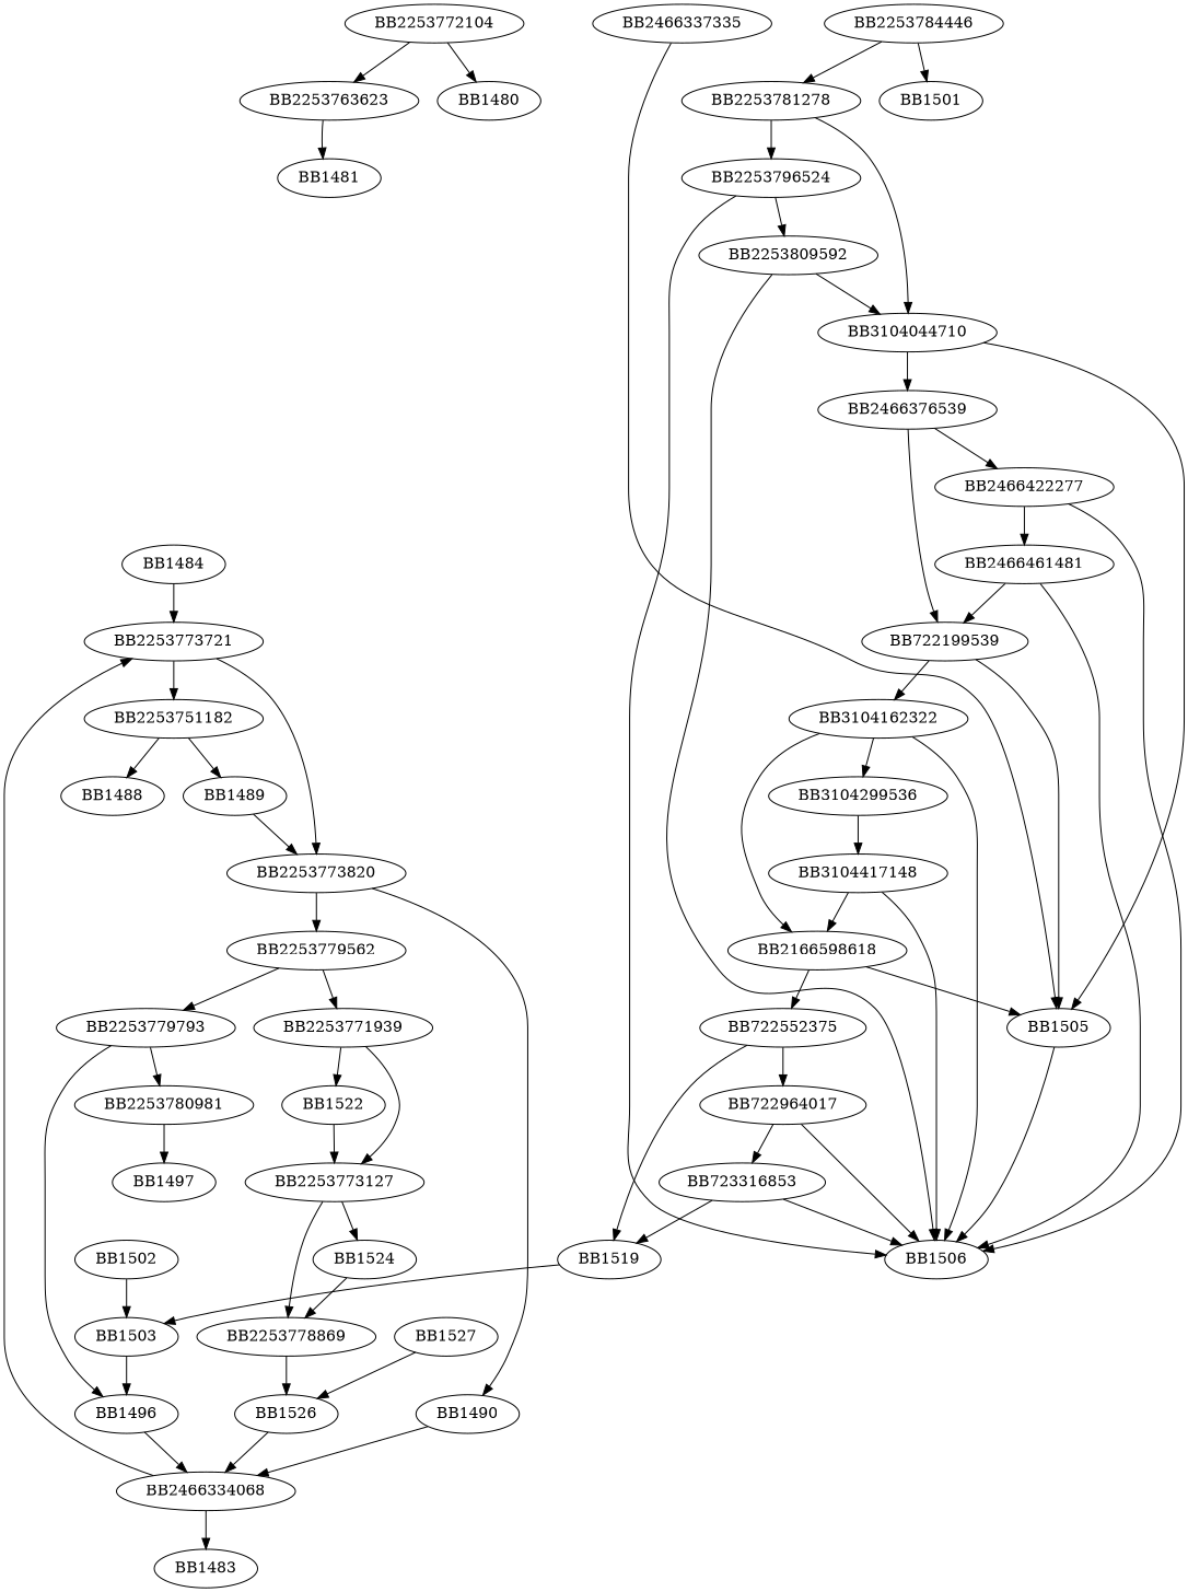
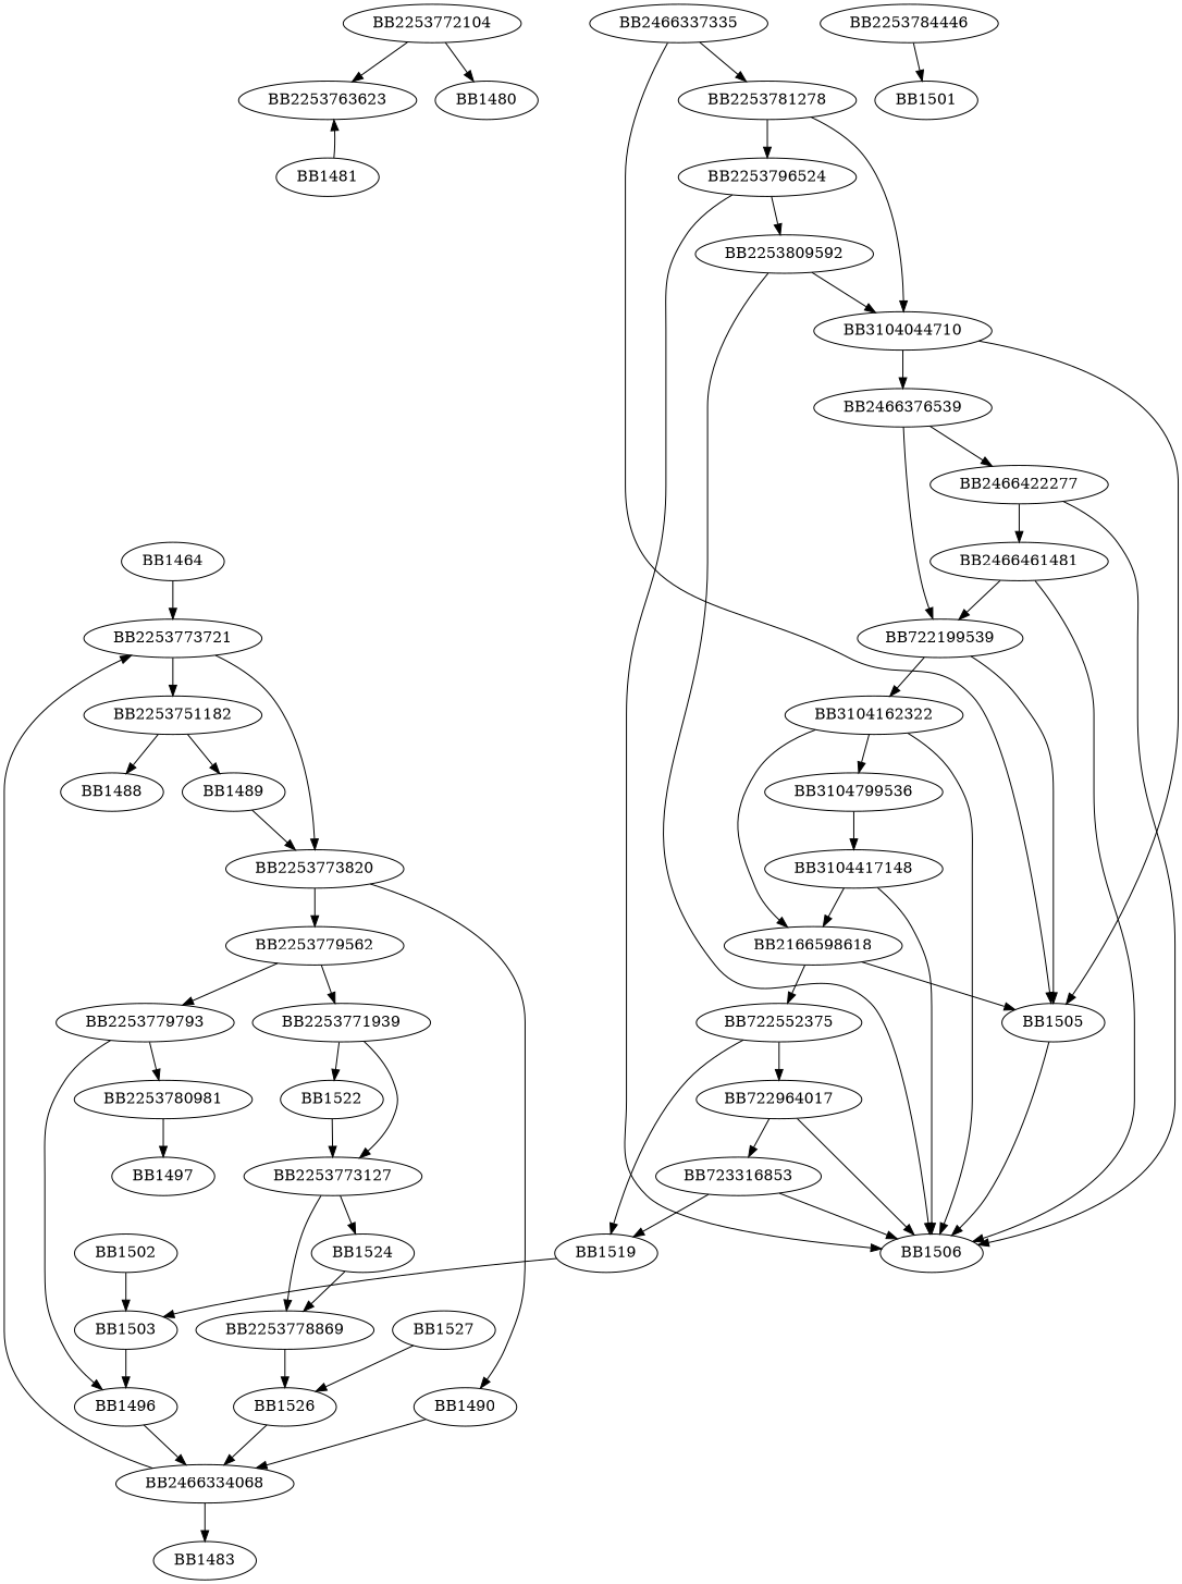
  digraph {
    BB2253772104
    BB2253763623
    BB1480
    BB1481
-   BB1484
+   BB1484 [label=BB1464]
    BB2253773721
    BB2253751182
    BB2253773820
    BB1488
    BB1489
    BB1490
    BB2253779562
    BB2466334068
    BB2253779793
    BB2253771939
    BB1483
    BB2253780981
    BB1496
    BB1522
    BB2253773127
    BB1497
    BB1524
    BB2253778869
    BB2253784446
    BB1501
    BB2466337335
    BB2253781278
    BB1505
    BB1502
    BB1503
    BB3104044710
    BB2253796524
    BB1506
    BB2466376539
    BB2253809592
    BB722199539
    BB2466422277
    BB3104162322
    BB2466461481
    BB2166598618
-   BB3104299536
+   BB3104299536 [label=BB3104799536]
    BB722552375
    BB3104417148
    BB1519
    BB722964017
    BB723316853
    BB1526
    BB1527
    BB2253772104 -> BB2253763623
    BB2253772104 -> BB1480
-   BB2253763623 -> BB1481
+   BB1481 -> BB2253763623
    BB1484 -> BB2253773721
    BB2253773721 -> BB2253751182
    BB2253773721 -> BB2253773820
    BB2253751182 -> BB1488
    BB2253751182 -> BB1489
    BB2253773820 -> BB1490
    BB2253773820 -> BB2253779562
    BB1489 -> BB2253773820
    BB1490 -> BB2466334068
    BB2253779562 -> BB2253779793
    BB2253779562 -> BB2253771939
    BB2466334068 -> BB2253773721
    BB2466334068 -> BB1483
    BB2253779793 -> BB2253780981
    BB2253779793 -> BB1496
    BB2253771939 -> BB1522
    BB2253771939 -> BB2253773127
    BB2253780981 -> BB1497
    BB1496 -> BB2466334068
    BB1522 -> BB2253773127
    BB2253773127 -> BB1524
    BB2253773127 -> BB2253778869
    BB1524 -> BB2253778869
    BB2253778869 -> BB1526
    BB2253784446 -> BB1501
-   BB2253784446 -> BB2253781278
+   BB2466337335 -> BB2253781278
    BB2466337335 -> BB1505
    BB2253781278 -> BB3104044710
    BB2253781278 -> BB2253796524
    BB1505 -> BB1506
    BB1502 -> BB1503
    BB1503 -> BB1496
    BB3104044710 -> BB1505
    BB3104044710 -> BB2466376539
    BB2253796524 -> BB1506
    BB2253796524 -> BB2253809592
    BB2466376539 -> BB722199539
    BB2466376539 -> BB2466422277
    BB2253809592 -> BB3104044710
    BB2253809592 -> BB1506
    BB722199539 -> BB1505
    BB722199539 -> BB3104162322
    BB2466422277 -> BB1506
    BB2466422277 -> BB2466461481
    BB3104162322 -> BB1506
    BB3104162322 -> BB2166598618
    BB3104162322 -> BB3104299536
    BB2466461481 -> BB1506
    BB2466461481 -> BB722199539
    BB2166598618 -> BB1505
    BB2166598618 -> BB722552375
    BB3104299536 -> BB3104417148
    BB722552375 -> BB1519
    BB722552375 -> BB722964017
    BB3104417148 -> BB1506
    BB3104417148 -> BB2166598618
    BB1519 -> BB1503
    BB722964017 -> BB1506
    BB722964017 -> BB723316853
    BB723316853 -> BB1506
    BB723316853 -> BB1519
    BB1526 -> BB2466334068
    BB1527 -> BB1526
  }
